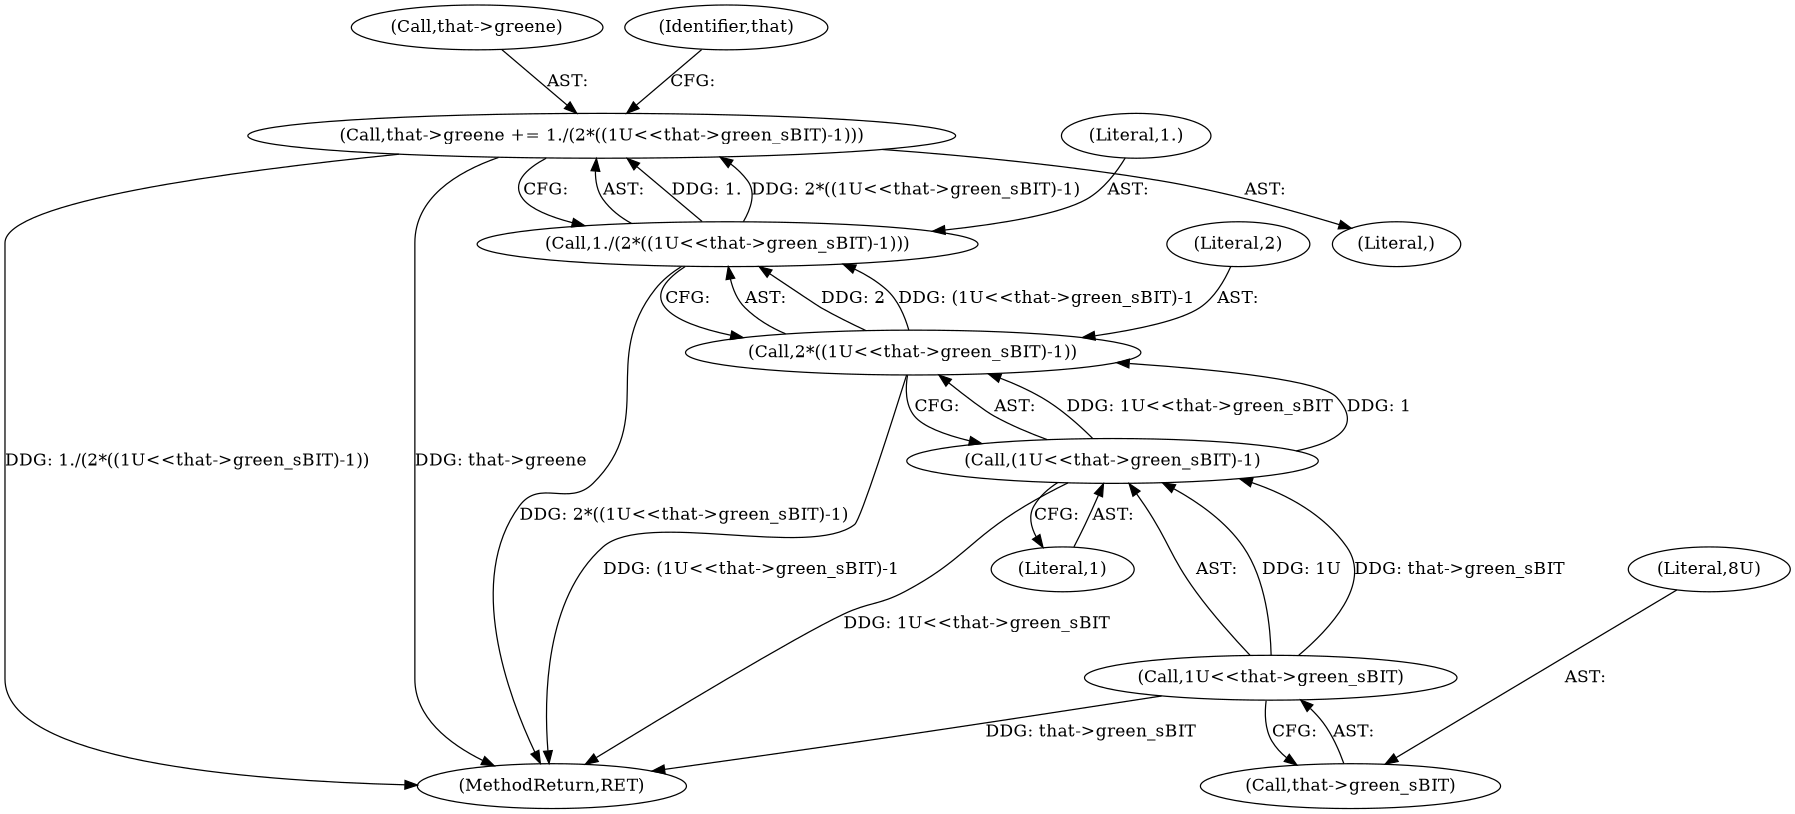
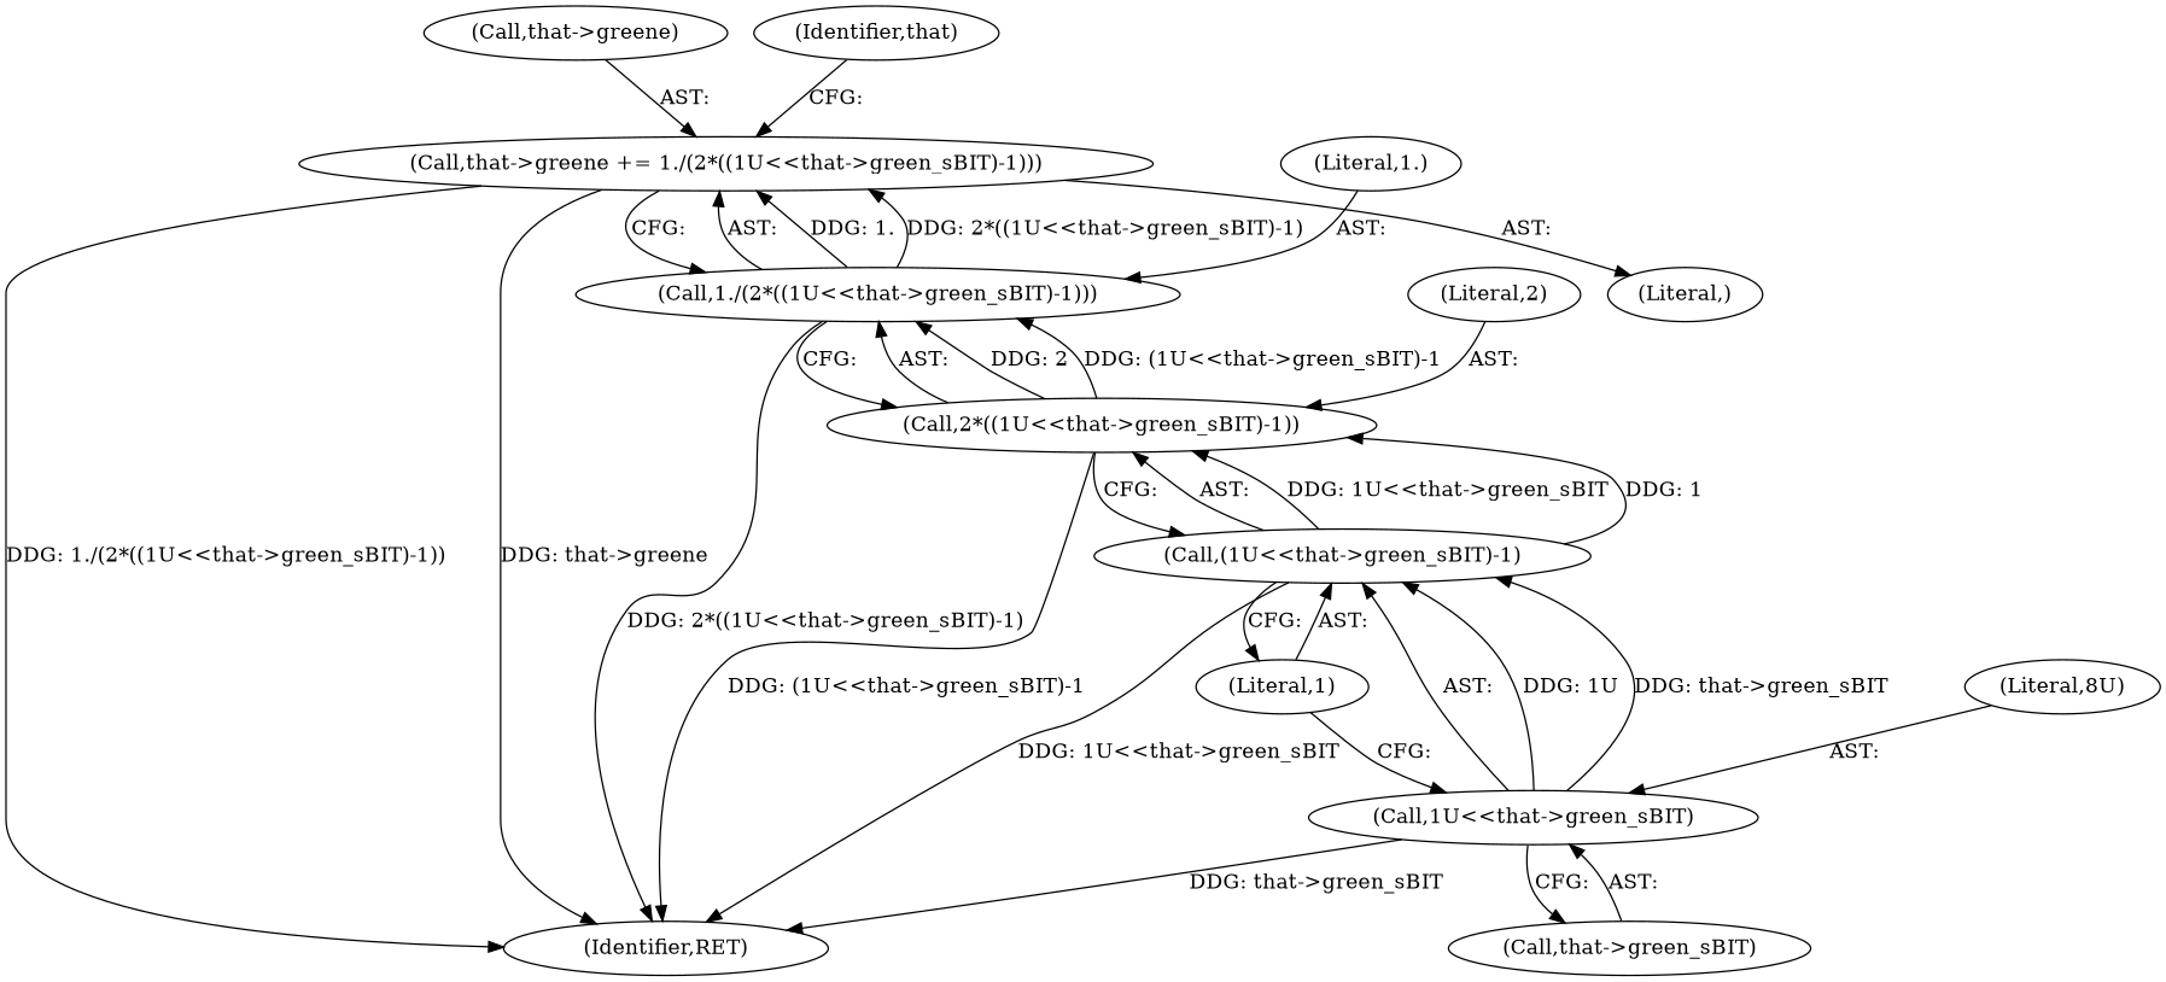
  digraph {
    n1 [label="(Call,that->greene += 1./(2*((1U<<that->green_sBIT)-1)))"]
    n2 [label="(Call,1./(2*((1U<<that->green_sBIT)-1)))"]
    n3 [label="(Literal,)"]
-   n4 [label="(MethodReturn,RET)"]
+   n4 [label="(Identifier,RET)"]
    n5 [label="(Call,2*((1U<<that->green_sBIT)-1))"]
    n6 [label="(Call,(1U<<that->green_sBIT)-1)"]
    n7 [label="(Literal,1)"]
    n8 [label="(Call,1U<<that->green_sBIT)"]
    n9 [label="(Call,that->green_sBIT)"]
    n10 [label="(Call,that->greene)"]
    n11 [label="(Literal,1.)"]
    n12 [label="(Identifier,that)"]
    n13 [label="(Literal,8U)"]
    n14 [label="(Literal,2)"]
    n1 -> n2 [label="CFG: "]
    n1 -> n3 [label="AST: "]
    n1 -> n4 [label="DDG: 1./(2*((1U<<that->green_sBIT)-1))"]
    n1 -> n4 [label="DDG: that->greene"]
    n2 -> n1 [label="AST: "]
    n2 -> n1 [label="DDG: 1."]
    n2 -> n1 [label="DDG: 2*((1U<<that->green_sBIT)-1)"]
    n2 -> n4 [label="DDG: 2*((1U<<that->green_sBIT)-1)"]
    n2 -> n5 [label="CFG: "]
    n5 -> n2 [label="AST: "]
    n5 -> n2 [label="DDG: 2"]
    n5 -> n2 [label="DDG: (1U<<that->green_sBIT)-1"]
    n5 -> n4 [label="DDG: (1U<<that->green_sBIT)-1"]
    n5 -> n6 [label="CFG: "]
    n6 -> n4 [label="DDG: 1U<<that->green_sBIT"]
    n6 -> n5 [label="AST: "]
    n6 -> n5 [label="DDG: 1U<<that->green_sBIT"]
    n6 -> n5 [label="DDG: 1"]
    n6 -> n7 [label="CFG: "]
    n7 -> n6 [label="AST: "]
+   n7 -> n8 [label="CFG: "]
    n8 -> n4 [label="DDG: that->green_sBIT"]
    n8 -> n6 [label="AST: "]
    n8 -> n6 [label="DDG: 1U"]
    n8 -> n6 [label="DDG: that->green_sBIT"]
    n8 -> n9 [label="CFG: "]
    n9 -> n8 [label="AST: "]
    n10 -> n1 [label="AST: "]
    n11 -> n2 [label="AST: "]
    n12 -> n1 [label="CFG: "]
-   n13 -> n9 [label="AST: "]
+   n13 -> n8 [label="AST: "]
    n14 -> n5 [label="AST: "]
  }
